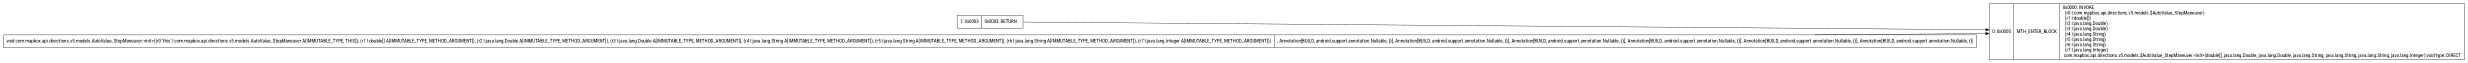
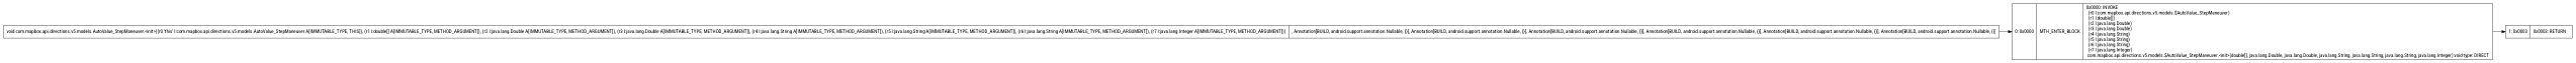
  digraph {
    rankdir=LR
    fontname="Roboto Condensed"
    node [shape=record fontname="Roboto Condensed"]
    edge [fontname="Roboto Condensed"]
    n1 [label="{0\:\ 0x0000|MTH_ENTER_BLOCK\l|0x0000: INVOKE  \l  (r0 I:com.mapbox.api.directions.v5.models.$AutoValue_StepManeuver)\l  (r1 I:double[])\l  (r2 I:java.lang.Double)\l  (r3 I:java.lang.Double)\l  (r4 I:java.lang.String)\l  (r5 I:java.lang.String)\l  (r6 I:java.lang.String)\l  (r7 I:java.lang.Integer)\l com.mapbox.api.directions.v5.models.$AutoValue_StepManeuver.\<init\>(double[], java.lang.Double, java.lang.Double, java.lang.String, java.lang.String, java.lang.String, java.lang.Integer):void type: DIRECT \l}"]
    n2 [label="{1\:\ 0x0003|0x0003: RETURN   \l}"]
    n3 [label="{void com.mapbox.api.directions.v5.models.AutoValue_StepManeuver.\<init\>((r0 'this' I:com.mapbox.api.directions.v5.models.AutoValue_StepManeuver A[IMMUTABLE_TYPE, THIS]), (r1 I:double[] A[IMMUTABLE_TYPE, METHOD_ARGUMENT]), (r2 I:java.lang.Double A[IMMUTABLE_TYPE, METHOD_ARGUMENT]), (r3 I:java.lang.Double A[IMMUTABLE_TYPE, METHOD_ARGUMENT]), (r4 I:java.lang.String A[IMMUTABLE_TYPE, METHOD_ARGUMENT]), (r5 I:java.lang.String A[IMMUTABLE_TYPE, METHOD_ARGUMENT]), (r6 I:java.lang.String A[IMMUTABLE_TYPE, METHOD_ARGUMENT]), (r7 I:java.lang.Integer A[IMMUTABLE_TYPE, METHOD_ARGUMENT]))  | , Annotation[BUILD, android.support.annotation.Nullable, \{\}], Annotation[BUILD, android.support.annotation.Nullable, \{\}], Annotation[BUILD, android.support.annotation.Nullable, \{\}], Annotation[BUILD, android.support.annotation.Nullable, \{\}], Annotation[BUILD, android.support.annotation.Nullable, \{\}], Annotation[BUILD, android.support.annotation.Nullable, \{\}]\l}"]
-   n2 -> n1
+   n1 -> n2
    n3 -> n1
  }
